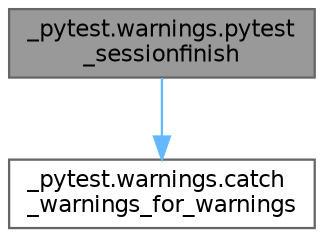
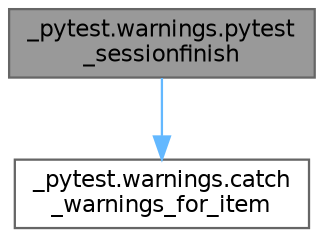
  digraph {
    rankdir=TB
    node [fontname=Helvetica fontsize=10 shape=box style=filled]
    n1 [color=gray40 fillcolor=grey60 fontcolor=black height=0.2 label="_pytest.warnings.pytest\l_sessionfinish" width=0.4]
-   n2 [color=grey40 fillcolor=white height=0.2 label="_pytest.warnings.catch\l_warnings_for_warnings" width=0.4]
+   n2 [color=grey40 fillcolor=white height=0.2 label="_pytest.warnings.catch\l_warnings_for_item" width=0.4]
    n1 -> n2 [color=steelblue1 fontname=Helvetica fontsize=10 labelfontname=Helvetica labelfontsize=10 style=solid]
  }
